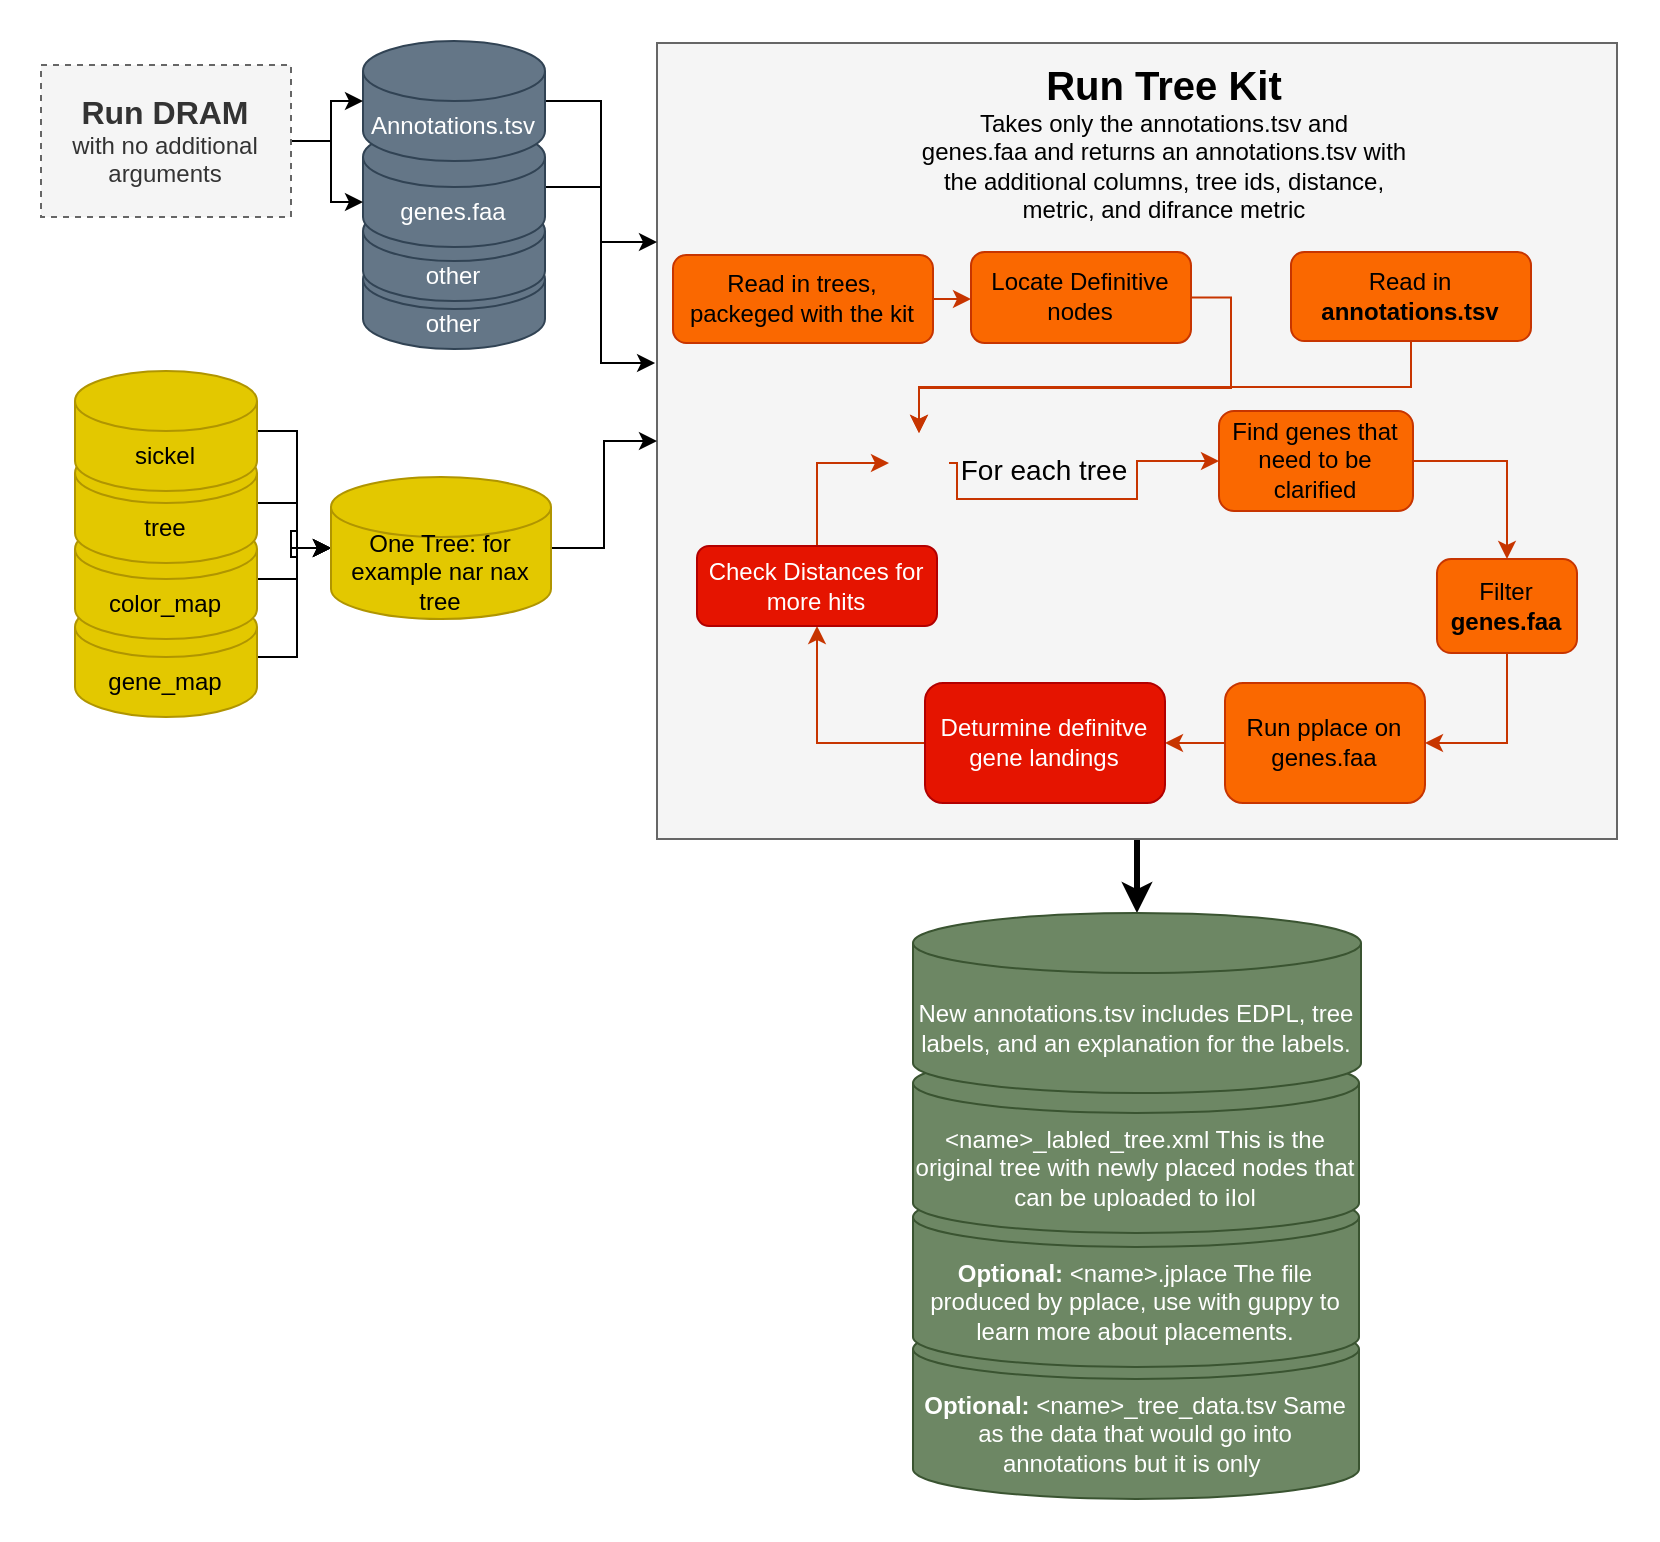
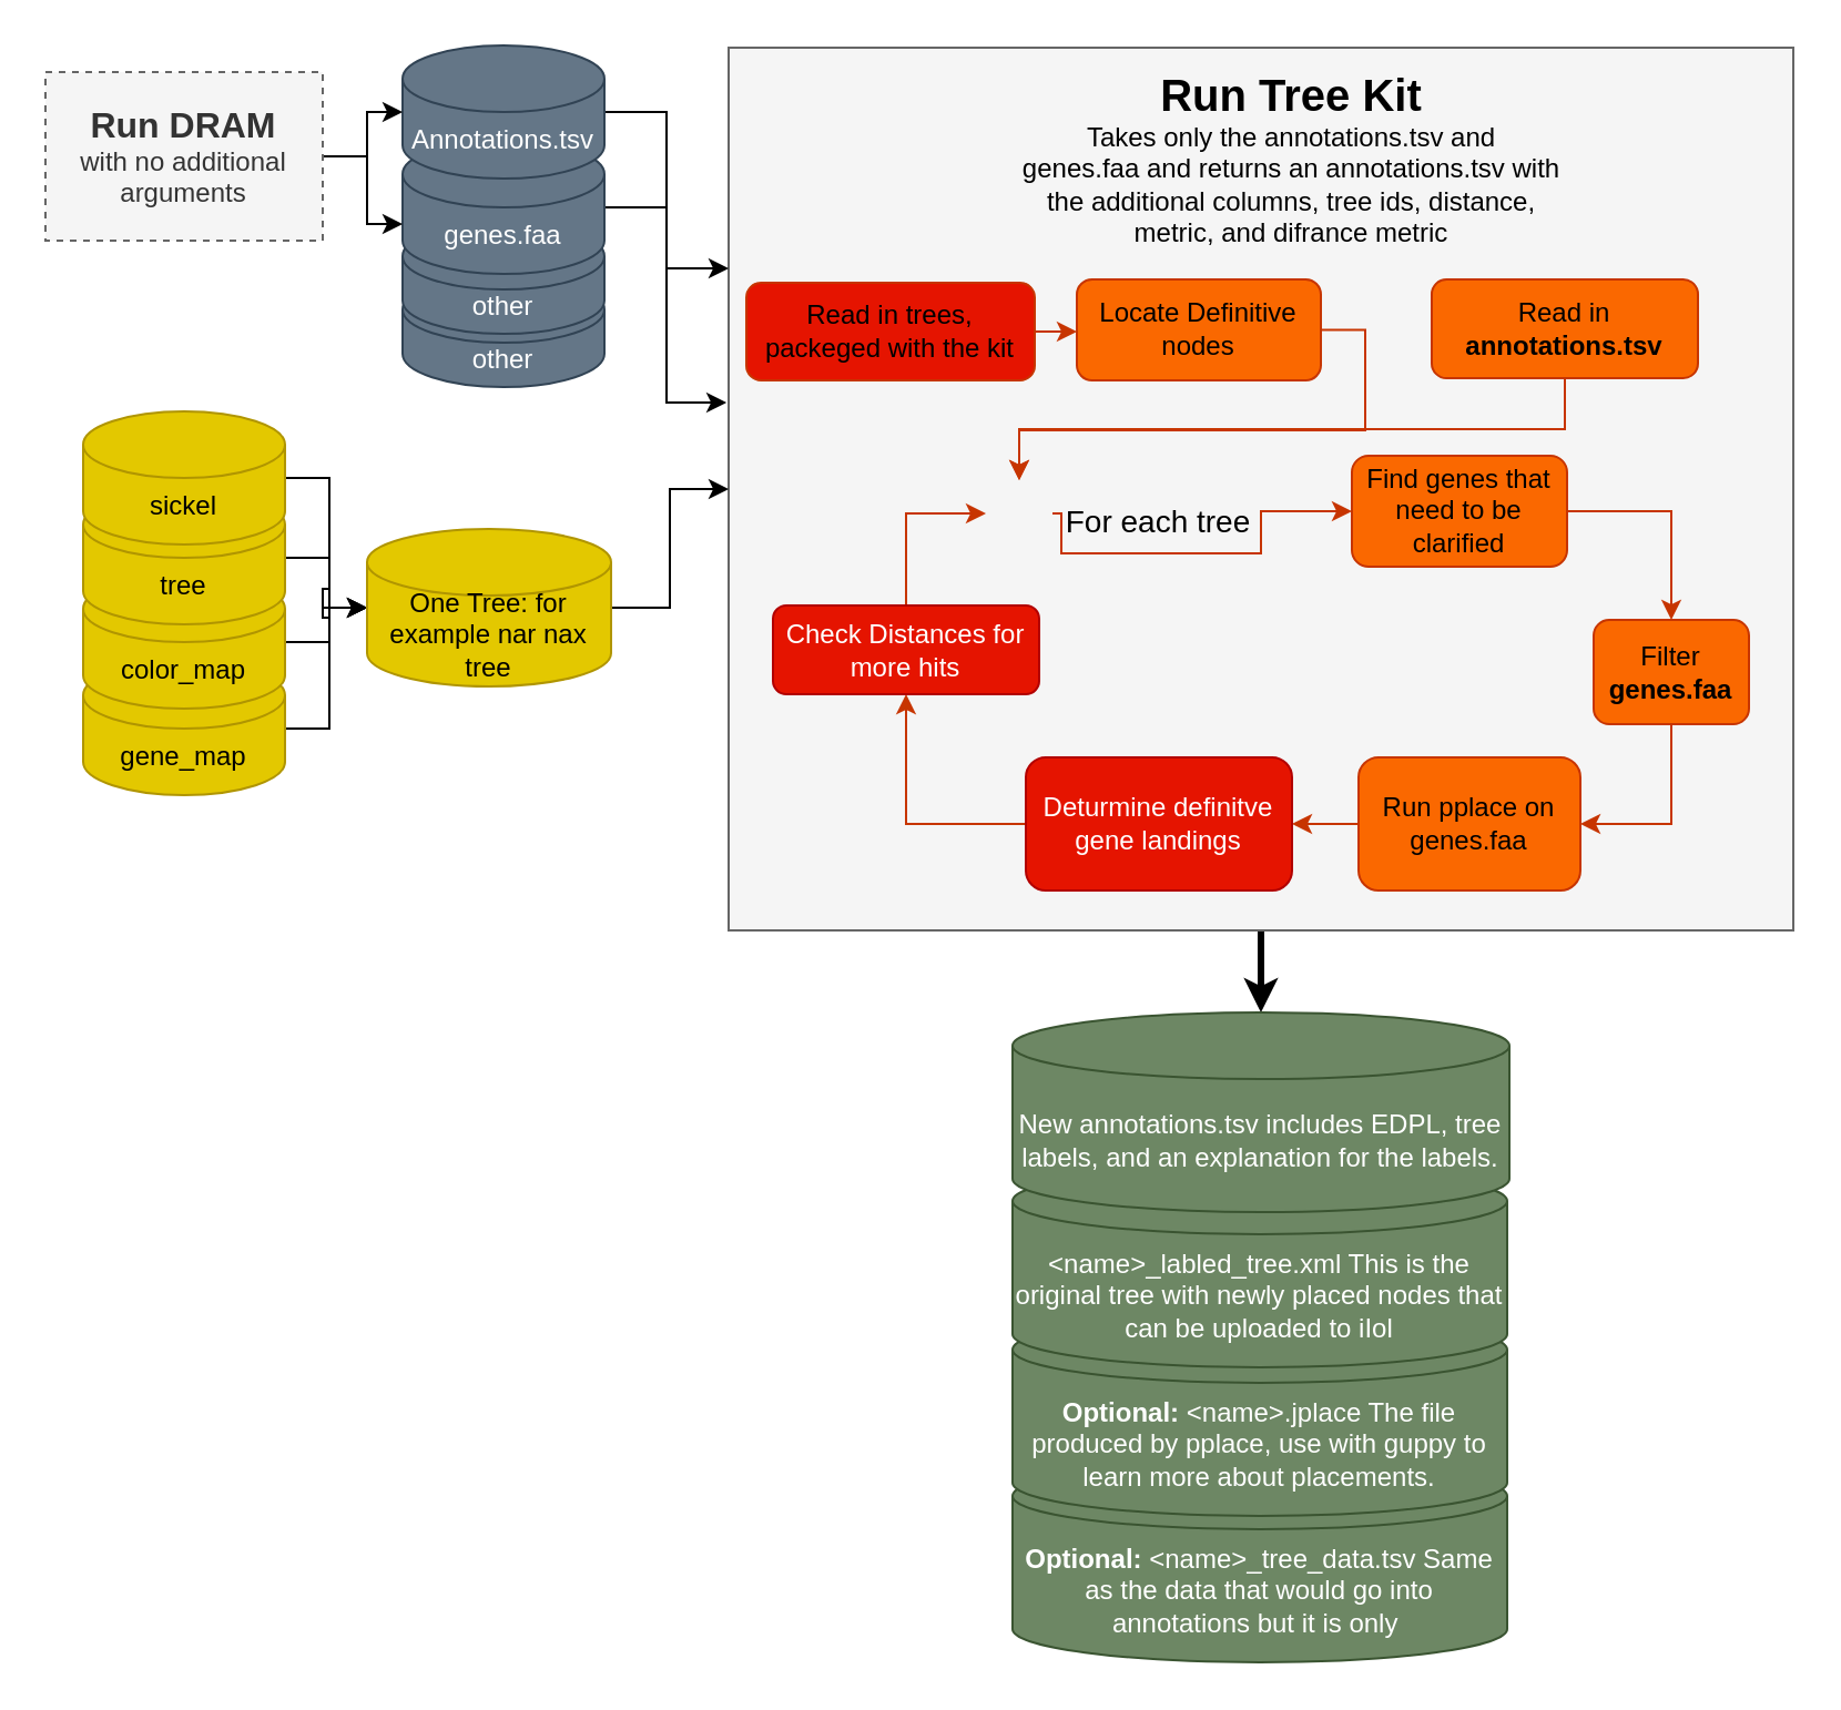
  <mxCell id="0" />
  <mxCell id="1" parent="0" />
  <mxCell id="2" value="&lt;b&gt;Optional: &lt;/b&gt;&amp;lt;name&amp;gt;_tree_data.tsv Same as the data that would go into annotations but it is only&amp;nbsp; " style="shape=cylinder3;whiteSpace=wrap;html=1;boundedLbl=1;backgroundOutline=1;size=15;fillColor=#6d8764;fontColor=#ffffff;strokeColor=#3A5431;" vertex="1" parent="1"><mxGeometry x="456" y="659" width="223" height="90" as="geometry" /></mxCell>
  <mxCell id="3" value="&lt;b&gt;Optional: &lt;/b&gt;&amp;lt;name&amp;gt;.jplace The file produced by pplace, use with guppy to learn more about placements." style="shape=cylinder3;whiteSpace=wrap;html=1;boundedLbl=1;backgroundOutline=1;size=15;fillColor=#6d8764;fontColor=#ffffff;strokeColor=#3A5431;" vertex="1" parent="1"><mxGeometry x="456" y="593" width="223" height="90" as="geometry" /></mxCell>
  <mxCell id="4" value="&amp;lt;name&amp;gt;_labled_tree.xml This is the original tree with newly placed nodes that can be uploaded to iIol" style="shape=cylinder3;whiteSpace=wrap;html=1;boundedLbl=1;backgroundOutline=1;size=15;fillColor=#6d8764;fontColor=#ffffff;strokeColor=#3A5431;" parent="1" vertex="1"><mxGeometry x="456" y="526" width="223" height="90" as="geometry" /></mxCell>
  <mxCell id="5" style="edgeStyle=orthogonalEdgeStyle;rounded=0;orthogonalLoop=1;jettySize=auto;html=1;exitX=0.5;exitY=1;exitDx=0;exitDy=0;strokeWidth=3;" parent="1" source="6" target="35" edge="1"><mxGeometry relative="1" as="geometry" /></mxCell>
  <mxCell id="6" value="" style="rounded=0;whiteSpace=wrap;html=1;verticalAlign=top;fillColor=#f5f5f5;fontColor=#333333;strokeColor=#666666;" parent="1" vertex="1"><mxGeometry x="328" y="21" width="480" height="398" as="geometry" /></mxCell>
  <mxCell id="7" value="other" style="shape=cylinder3;whiteSpace=wrap;html=1;boundedLbl=1;backgroundOutline=1;size=15;fillColor=#647687;fontColor=#ffffff;strokeColor=#314354;" parent="1" vertex="1"><mxGeometry x="181" y="124" width="91" height="50" as="geometry" /></mxCell>
  <mxCell id="8" value="other" style="shape=cylinder3;whiteSpace=wrap;html=1;boundedLbl=1;backgroundOutline=1;size=15;fillColor=#647687;fontColor=#ffffff;strokeColor=#314354;" parent="1" vertex="1"><mxGeometry x="181" y="100" width="91" height="50" as="geometry" /></mxCell>
  <mxCell id="9" style="edgeStyle=orthogonalEdgeStyle;rounded=0;orthogonalLoop=1;jettySize=auto;html=1;exitX=1;exitY=0.5;exitDx=0;exitDy=0;exitPerimeter=0;entryX=-0.002;entryY=0.402;entryDx=0;entryDy=0;entryPerimeter=0;" parent="1" source="10" target="6" edge="1"><mxGeometry relative="1" as="geometry" /></mxCell>
  <mxCell id="10" value="genes.faa" style="shape=cylinder3;whiteSpace=wrap;html=1;boundedLbl=1;backgroundOutline=1;size=15;fillColor=#647687;fontColor=#ffffff;strokeColor=#314354;" parent="1" vertex="1"><mxGeometry x="181" y="63" width="91" height="60" as="geometry" /></mxCell>
  <mxCell id="11" style="edgeStyle=orthogonalEdgeStyle;rounded=0;orthogonalLoop=1;jettySize=auto;html=1;exitX=1;exitY=0.5;exitDx=0;exitDy=0;exitPerimeter=0;entryX=0;entryY=0.25;entryDx=0;entryDy=0;fontSize=14;strokeWidth=1;" parent="1" source="12" target="6" edge="1"><mxGeometry relative="1" as="geometry" /></mxCell>
  <mxCell id="12" value="Annotations.tsv" style="shape=cylinder3;whiteSpace=wrap;html=1;boundedLbl=1;backgroundOutline=1;size=15;fillColor=#647687;fontColor=#ffffff;strokeColor=#314354;" parent="1" vertex="1"><mxGeometry x="181" y="20" width="91" height="60" as="geometry" /></mxCell>
  <mxCell id="13" style="edgeStyle=orthogonalEdgeStyle;rounded=0;orthogonalLoop=1;jettySize=auto;html=1;entryX=0;entryY=0;entryDx=0;entryDy=37.5;entryPerimeter=0;exitX=1;exitY=0.5;exitDx=0;exitDy=0;" parent="1" source="15" target="10" edge="1"><mxGeometry relative="1" as="geometry"><mxPoint x="145" y="93" as="sourcePoint" /></mxGeometry></mxCell>
  <mxCell id="14" style="edgeStyle=orthogonalEdgeStyle;rounded=0;orthogonalLoop=1;jettySize=auto;html=1;" parent="1" source="15" target="12" edge="1"><mxGeometry relative="1" as="geometry"><mxPoint x="131" y="29" as="sourcePoint" /></mxGeometry></mxCell>
  <mxCell id="15" value="&lt;div style=&quot;font-size: 16px;&quot;&gt;&lt;b&gt;Run DRAM&lt;/b&gt;&lt;br&gt;&lt;/div&gt;&lt;div&gt; with no additional arguments&lt;/div&gt;" style="rounded=0;whiteSpace=wrap;html=1;fillColor=#f5f5f5;fontColor=#333333;strokeColor=#666666;dashed=1;" parent="1" vertex="1"><mxGeometry x="20" y="32" width="125" height="76" as="geometry" /></mxCell>
  <mxCell id="16" style="edgeStyle=orthogonalEdgeStyle;rounded=0;orthogonalLoop=1;jettySize=auto;html=1;exitX=1;exitY=0.5;exitDx=0;exitDy=0;entryX=0;entryY=0.5;entryDx=0;entryDy=0;fontSize=12;fillColor=#fa6800;strokeColor=#C73500;" parent="1" edge="1"><mxGeometry relative="1" as="geometry"><mxPoint x="474" y="231" as="sourcePoint" /><mxPoint x="609" y="230" as="targetPoint" /><Array as="points"><mxPoint x="478" y="231" /><mxPoint x="478" y="249" /><mxPoint x="568" y="249" /><mxPoint x="568" y="230" /></Array></mxGeometry></mxCell>
  <mxCell id="17" value="" style="shape=image;html=1;verticalAlign=top;verticalLabelPosition=bottom;labelBackgroundColor=#ffffff;imageAspect=0;aspect=fixed;image=https://cdn1.iconfinder.com/data/icons/material-audio-video/22/loop-128.png;fillColor=#fa6800;fontColor=#000000;strokeColor=#C73500;" parent="1" vertex="1"><mxGeometry x="444" y="216" width="30" height="30" as="geometry" /></mxCell>
  <mxCell id="18" style="edgeStyle=orthogonalEdgeStyle;rounded=0;orthogonalLoop=1;jettySize=auto;html=1;exitX=0.5;exitY=1;exitDx=0;exitDy=0;entryX=0.5;entryY=0;entryDx=0;entryDy=0;fontSize=12;fillColor=#fa6800;strokeColor=#C73500;" parent="1" source="19" target="17" edge="1"><mxGeometry relative="1" as="geometry" /></mxCell>
  <mxCell id="19" value="Read in &lt;b&gt;annotations.tsv&lt;/b&gt;" style="rounded=1;whiteSpace=wrap;html=1;fillColor=#fa6800;fontColor=#000000;strokeColor=#C73500;" parent="1" vertex="1"><mxGeometry x="645" y="125.5" width="120" height="44.5" as="geometry" /></mxCell>
  <mxCell id="20" style="edgeStyle=orthogonalEdgeStyle;rounded=0;orthogonalLoop=1;jettySize=auto;html=1;exitX=1;exitY=0.5;exitDx=0;exitDy=0;entryX=0;entryY=0.5;entryDx=0;entryDy=0;fontSize=12;fillColor=#fa6800;strokeColor=#C73500;" parent="1" source="21" target="30" edge="1"><mxGeometry relative="1" as="geometry" /></mxCell>
- <mxCell id="21" value="Read in trees, packeged with the kit " style="rounded=1;whiteSpace=wrap;html=1;fillColor=#fa6800;fontColor=#000000;strokeColor=#C73500;" parent="1" vertex="1"><mxGeometry x="336" y="127" width="130" height="44" as="geometry" /></mxCell>
+ <mxCell id="21" value="Read in trees, packeged with the kit " style="rounded=1;whiteSpace=wrap;html=1;fillColor=#e51400;fontColor=#000000;strokeColor=#C73500;" parent="1" vertex="1"><mxGeometry x="336" y="127" width="130" height="44" as="geometry" /></mxCell>
  <mxCell id="22" value="&lt;div style=&quot;font-size: 20px;&quot; align=&quot;center&quot;&gt;&lt;b&gt;Run Tree Kit&lt;/b&gt;&lt;/div&gt;&lt;div align=&quot;center&quot;&gt;Takes only the annotations.tsv and &lt;br&gt;genes.faa and returns an annotations.tsv with the additional columns, tree ids, distance, metric, and difrance metric&lt;br&gt;&lt;/div&gt;&lt;p align=&quot;center&quot;&gt;&lt;/p&gt;" style="text;html=1;strokeColor=none;fillColor=none;spacing=5;spacingTop=-20;whiteSpace=wrap;overflow=hidden;rounded=0;align=center;" parent="1" vertex="1"><mxGeometry x="452" y="41" width="260" height="148" as="geometry" /></mxCell>
  <mxCell id="23" style="edgeStyle=orthogonalEdgeStyle;rounded=0;orthogonalLoop=1;jettySize=auto;html=1;exitX=1;exitY=0.5;exitDx=0;exitDy=0;entryX=0.5;entryY=0;entryDx=0;entryDy=0;fontSize=12;fillColor=#fa6800;strokeColor=#C73500;" parent="1" source="24" target="26" edge="1"><mxGeometry relative="1" as="geometry" /></mxCell>
  <mxCell id="24" value="Find genes that need to be clarified" style="rounded=1;whiteSpace=wrap;html=1;fontSize=12;fillColor=#fa6800;fontColor=#000000;strokeColor=#C73500;" parent="1" vertex="1"><mxGeometry x="609" y="205" width="97" height="50" as="geometry" /></mxCell>
  <mxCell id="25" style="edgeStyle=orthogonalEdgeStyle;rounded=0;orthogonalLoop=1;jettySize=auto;html=1;exitX=0.5;exitY=1;exitDx=0;exitDy=0;entryX=1;entryY=0.5;entryDx=0;entryDy=0;fontSize=12;fillColor=#fa6800;strokeColor=#C73500;" parent="1" source="26" target="28" edge="1"><mxGeometry relative="1" as="geometry" /></mxCell>
  <mxCell id="26" value="Filter &lt;b&gt;genes.faa&lt;/b&gt;" style="rounded=1;whiteSpace=wrap;html=1;fontSize=12;fillColor=#fa6800;fontColor=#000000;strokeColor=#C73500;" parent="1" vertex="1"><mxGeometry x="718" y="279" width="70" height="47" as="geometry" /></mxCell>
  <mxCell id="27" style="edgeStyle=orthogonalEdgeStyle;rounded=0;orthogonalLoop=1;jettySize=auto;html=1;exitX=0;exitY=0.5;exitDx=0;exitDy=0;entryX=1;entryY=0.5;entryDx=0;entryDy=0;fontSize=12;fillColor=#fa6800;strokeColor=#C73500;" parent="1" source="28" target="32" edge="1"><mxGeometry relative="1" as="geometry" /></mxCell>
  <mxCell id="28" value="Run pplace on genes.faa" style="rounded=1;whiteSpace=wrap;html=1;fontSize=12;fillColor=#fa6800;fontColor=#000000;strokeColor=#C73500;" parent="1" vertex="1"><mxGeometry x="612" y="341" width="100" height="60" as="geometry" /></mxCell>
  <mxCell id="29" style="edgeStyle=orthogonalEdgeStyle;rounded=0;orthogonalLoop=1;jettySize=auto;html=1;exitX=1;exitY=0.5;exitDx=0;exitDy=0;entryX=0.5;entryY=0;entryDx=0;entryDy=0;fontSize=12;fillColor=#fa6800;strokeColor=#C73500;" parent="1" source="30" target="17" edge="1"><mxGeometry relative="1" as="geometry" /></mxCell>
  <mxCell id="30" value="Locate Definitive nodes" style="rounded=1;whiteSpace=wrap;html=1;fontSize=12;fillColor=#fa6800;fontColor=#000000;strokeColor=#C73500;" parent="1" vertex="1"><mxGeometry x="485" y="125.5" width="110" height="45.5" as="geometry" /></mxCell>
  <mxCell id="31" style="edgeStyle=orthogonalEdgeStyle;rounded=0;orthogonalLoop=1;jettySize=auto;html=1;exitX=0;exitY=0.5;exitDx=0;exitDy=0;entryX=0.5;entryY=1;entryDx=0;entryDy=0;fontSize=12;fillColor=#fa6800;strokeColor=#C73500;" parent="1" source="32" target="34" edge="1"><mxGeometry relative="1" as="geometry" /></mxCell>
  <mxCell id="32" value="Deturmine definitve gene landings" style="rounded=1;whiteSpace=wrap;html=1;fontSize=12;fillColor=#e51400;fontColor=#ffffff;strokeColor=#B20000;" parent="1" vertex="1"><mxGeometry x="462" y="341" width="120" height="60" as="geometry" /></mxCell>
  <mxCell id="33" style="edgeStyle=orthogonalEdgeStyle;rounded=0;orthogonalLoop=1;jettySize=auto;html=1;exitX=0.5;exitY=0;exitDx=0;exitDy=0;entryX=0;entryY=0.5;entryDx=0;entryDy=0;fontSize=12;fillColor=#fa6800;strokeColor=#C73500;" parent="1" source="34" target="17" edge="1"><mxGeometry relative="1" as="geometry" /></mxCell>
  <mxCell id="34" value="Check Distances for more hits" style="rounded=1;whiteSpace=wrap;html=1;fontSize=12;fillColor=#e51400;fontColor=#ffffff;strokeColor=#B20000;" parent="1" vertex="1"><mxGeometry x="348" y="272.5" width="120" height="40" as="geometry" /></mxCell>
  <mxCell id="35" value="New annotations.tsv includes EDPL, tree labels, and an explanation for the labels. " style="shape=cylinder3;whiteSpace=wrap;html=1;boundedLbl=1;backgroundOutline=1;size=15;fillColor=#6d8764;fontColor=#ffffff;strokeColor=#3A5431;" parent="1" vertex="1"><mxGeometry x="456" y="456" width="224" height="90" as="geometry" /></mxCell>
  <mxCell id="36" value="For each tree" style="text;html=1;strokeColor=none;fillColor=none;align=center;verticalAlign=middle;whiteSpace=wrap;rounded=0;fontSize=14;" parent="1" vertex="1"><mxGeometry x="479" y="220" width="86" height="30" as="geometry" /></mxCell>
  <mxCell id="37" style="edgeStyle=orthogonalEdgeStyle;rounded=0;orthogonalLoop=1;jettySize=auto;html=1;exitX=1;exitY=0.5;exitDx=0;exitDy=0;exitPerimeter=0;" parent="1" source="38" target="46" edge="1"><mxGeometry relative="1" as="geometry" /></mxCell>
  <mxCell id="38" value="gene_map" style="shape=cylinder3;whiteSpace=wrap;html=1;boundedLbl=1;backgroundOutline=1;size=15;fillColor=#e3c800;fontColor=#000000;strokeColor=#B09500;" parent="1" vertex="1"><mxGeometry x="37" y="298" width="91" height="60" as="geometry" /></mxCell>
  <mxCell id="39" style="edgeStyle=orthogonalEdgeStyle;rounded=0;orthogonalLoop=1;jettySize=auto;html=1;exitX=1;exitY=0.5;exitDx=0;exitDy=0;exitPerimeter=0;" parent="1" source="40" target="46" edge="1"><mxGeometry relative="1" as="geometry" /></mxCell>
  <mxCell id="40" value="color_map" style="shape=cylinder3;whiteSpace=wrap;html=1;boundedLbl=1;backgroundOutline=1;size=15;fillColor=#e3c800;fontColor=#000000;strokeColor=#B09500;" parent="1" vertex="1"><mxGeometry x="37" y="259" width="91" height="60" as="geometry" /></mxCell>
  <mxCell id="41" style="edgeStyle=orthogonalEdgeStyle;rounded=0;orthogonalLoop=1;jettySize=auto;html=1;exitX=1;exitY=0.5;exitDx=0;exitDy=0;exitPerimeter=0;entryX=0;entryY=0.5;entryDx=0;entryDy=0;entryPerimeter=0;" parent="1" source="42" target="46" edge="1"><mxGeometry relative="1" as="geometry" /></mxCell>
  <mxCell id="42" value="tree" style="shape=cylinder3;whiteSpace=wrap;html=1;boundedLbl=1;backgroundOutline=1;size=15;fillColor=#e3c800;fontColor=#000000;strokeColor=#B09500;" parent="1" vertex="1"><mxGeometry x="37" y="221" width="91" height="60" as="geometry" /></mxCell>
  <mxCell id="43" style="edgeStyle=orthogonalEdgeStyle;rounded=0;orthogonalLoop=1;jettySize=auto;html=1;exitX=1;exitY=0.5;exitDx=0;exitDy=0;exitPerimeter=0;entryX=0;entryY=0.5;entryDx=0;entryDy=0;entryPerimeter=0;" parent="1" source="44" target="46" edge="1"><mxGeometry relative="1" as="geometry" /></mxCell>
  <mxCell id="44" value="sickel" style="shape=cylinder3;whiteSpace=wrap;html=1;boundedLbl=1;backgroundOutline=1;size=15;fillColor=#e3c800;fontColor=#000000;strokeColor=#B09500;" parent="1" vertex="1"><mxGeometry x="37" y="185" width="91" height="60" as="geometry" /></mxCell>
  <mxCell id="45" style="edgeStyle=orthogonalEdgeStyle;rounded=0;orthogonalLoop=1;jettySize=auto;html=1;exitX=1;exitY=0.5;exitDx=0;exitDy=0;exitPerimeter=0;" parent="1" source="46" target="6" edge="1"><mxGeometry relative="1" as="geometry" /></mxCell>
  <mxCell id="46" value="One Tree: for example nar nax tree" style="shape=cylinder3;whiteSpace=wrap;html=1;boundedLbl=1;backgroundOutline=1;size=15;fillColor=#e3c800;fontColor=#000000;strokeColor=#B09500;" parent="1" vertex="1"><mxGeometry x="165" y="238" width="110" height="71" as="geometry" /></mxCell>
